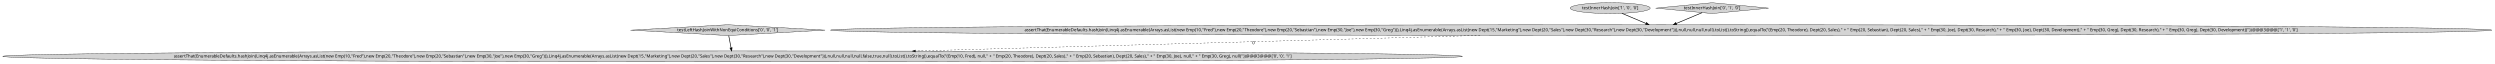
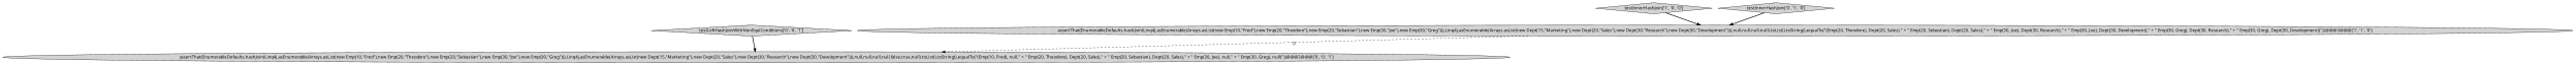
  digraph {
    fontname="Noto Sans"
    node [fillcolor=lightgray shape=diamond style=filled fontname="Noto Sans"]
    edge [style=bold fontname="Noto Sans"]
    n1 [label="assertThat(EnumerableDefaults.hashJoin(Linq4j.asEnumerable(Arrays.asList(new Emp(10,\"Fred\"),new Emp(20,\"Theodore\"),new Emp(20,\"Sebastian\"),new Emp(30,\"Joe\"),new Emp(30,\"Greg\"))),Linq4j.asEnumerable(Arrays.asList(new Dept(15,\"Marketing\"),new Dept(20,\"Sales\"),new Dept(30,\"Research\"),new Dept(30,\"Development\"))),null,null,null,null).toList().toString(),equalTo(\"(Emp(20, Theodore), Dept(20, Sales),\" + \" Emp(20, Sebastian), Dept(20, Sales),\" + \" Emp(30, Joe), Dept(30, Research),\" + \" Emp(30, Joe), Dept(30, Development),\" + \" Emp(30, Greg), Dept(30, Research),\" + \" Emp(30, Greg), Dept(30, Development)(\"))@@@3@@@['1', '1', '0']" shape=ellipse]
    n2 [label="assertThat(EnumerableDefaults.hashJoin(Linq4j.asEnumerable(Arrays.asList(new Emp(10,\"Fred\"),new Emp(20,\"Theodore\"),new Emp(20,\"Sebastian\"),new Emp(30,\"Joe\"),new Emp(30,\"Greg\"))),Linq4j.asEnumerable(Arrays.asList(new Dept(15,\"Marketing\"),new Dept(20,\"Sales\"),new Dept(30,\"Research\"),new Dept(30,\"Development\"))),null,null,null,null,false,true,null).toList().toString(),equalTo(\"(Emp(10, Fred), null,\" + \" Emp(20, Theodore), Dept(20, Sales),\" + \" Emp(20, Sebastian), Dept(20, Sales),\" + \" Emp(30, Joe), null,\" + \" Emp(30, Greg), null(\"))@@@3@@@['0', '0', '1']" shape=ellipse]
-   n3 [label="testInnerHashJoin['1', '0', '0']" shape=ellipse]
+   n3 [label="testInnerHashJoin['1', '0', '0']"]
    n4 [label="testInnerHashJoin['0', '1', '0']"]
    n5 [label="testLeftHashJoinWithNonEquiConditions['0', '0', '1']"]
    n1 -> n2 [label=0 style=dashed]
    n3 -> n1
    n4 -> n1
    n5 -> n2
  }
